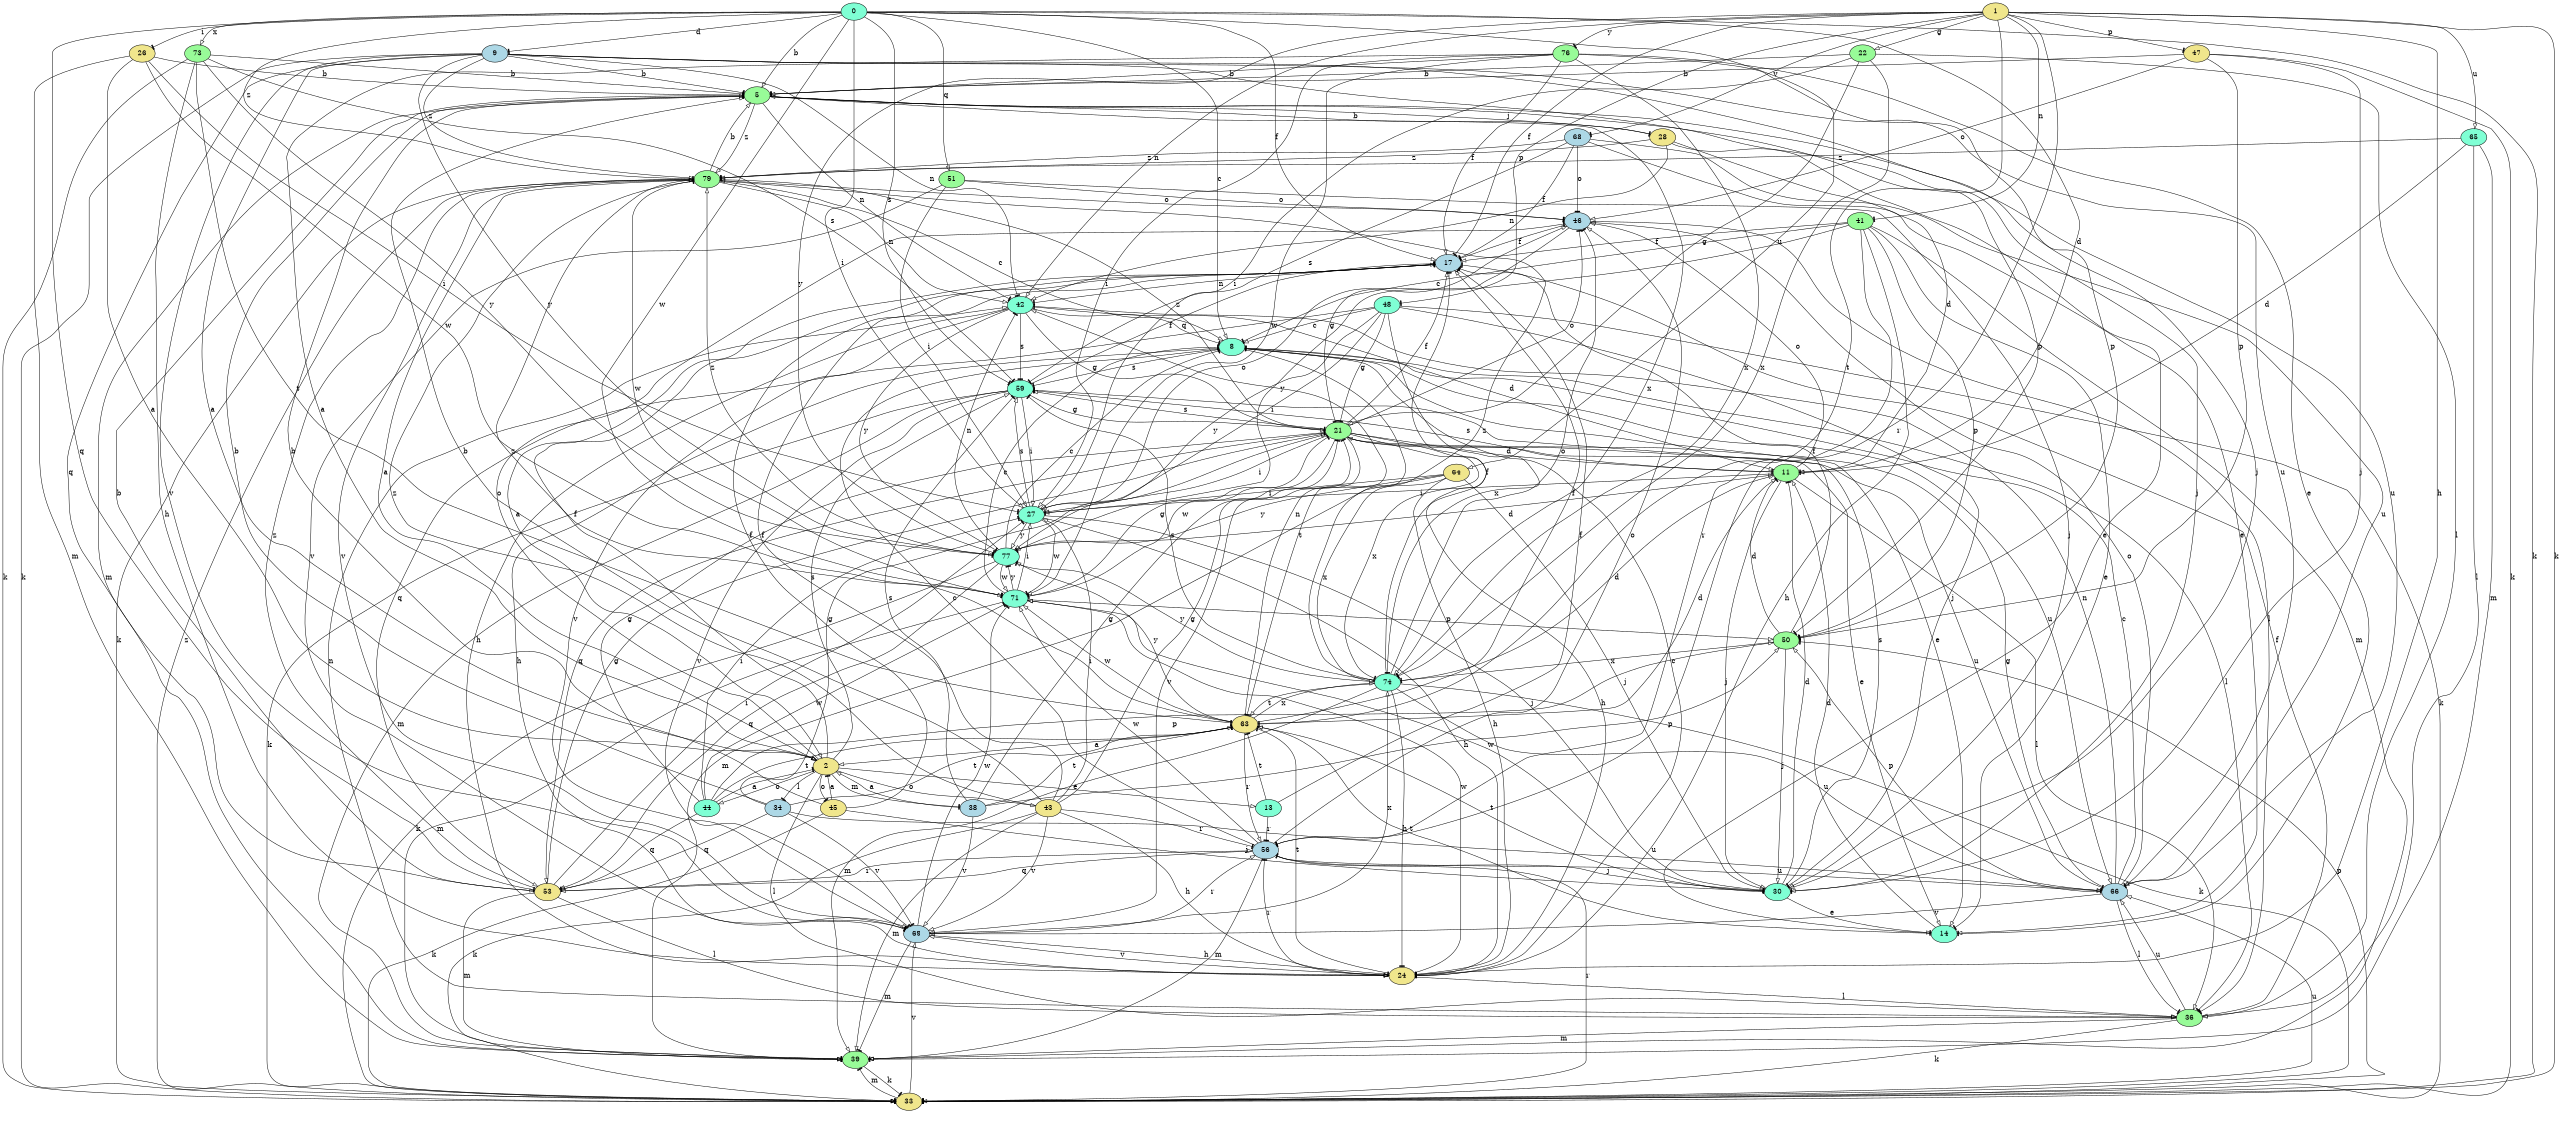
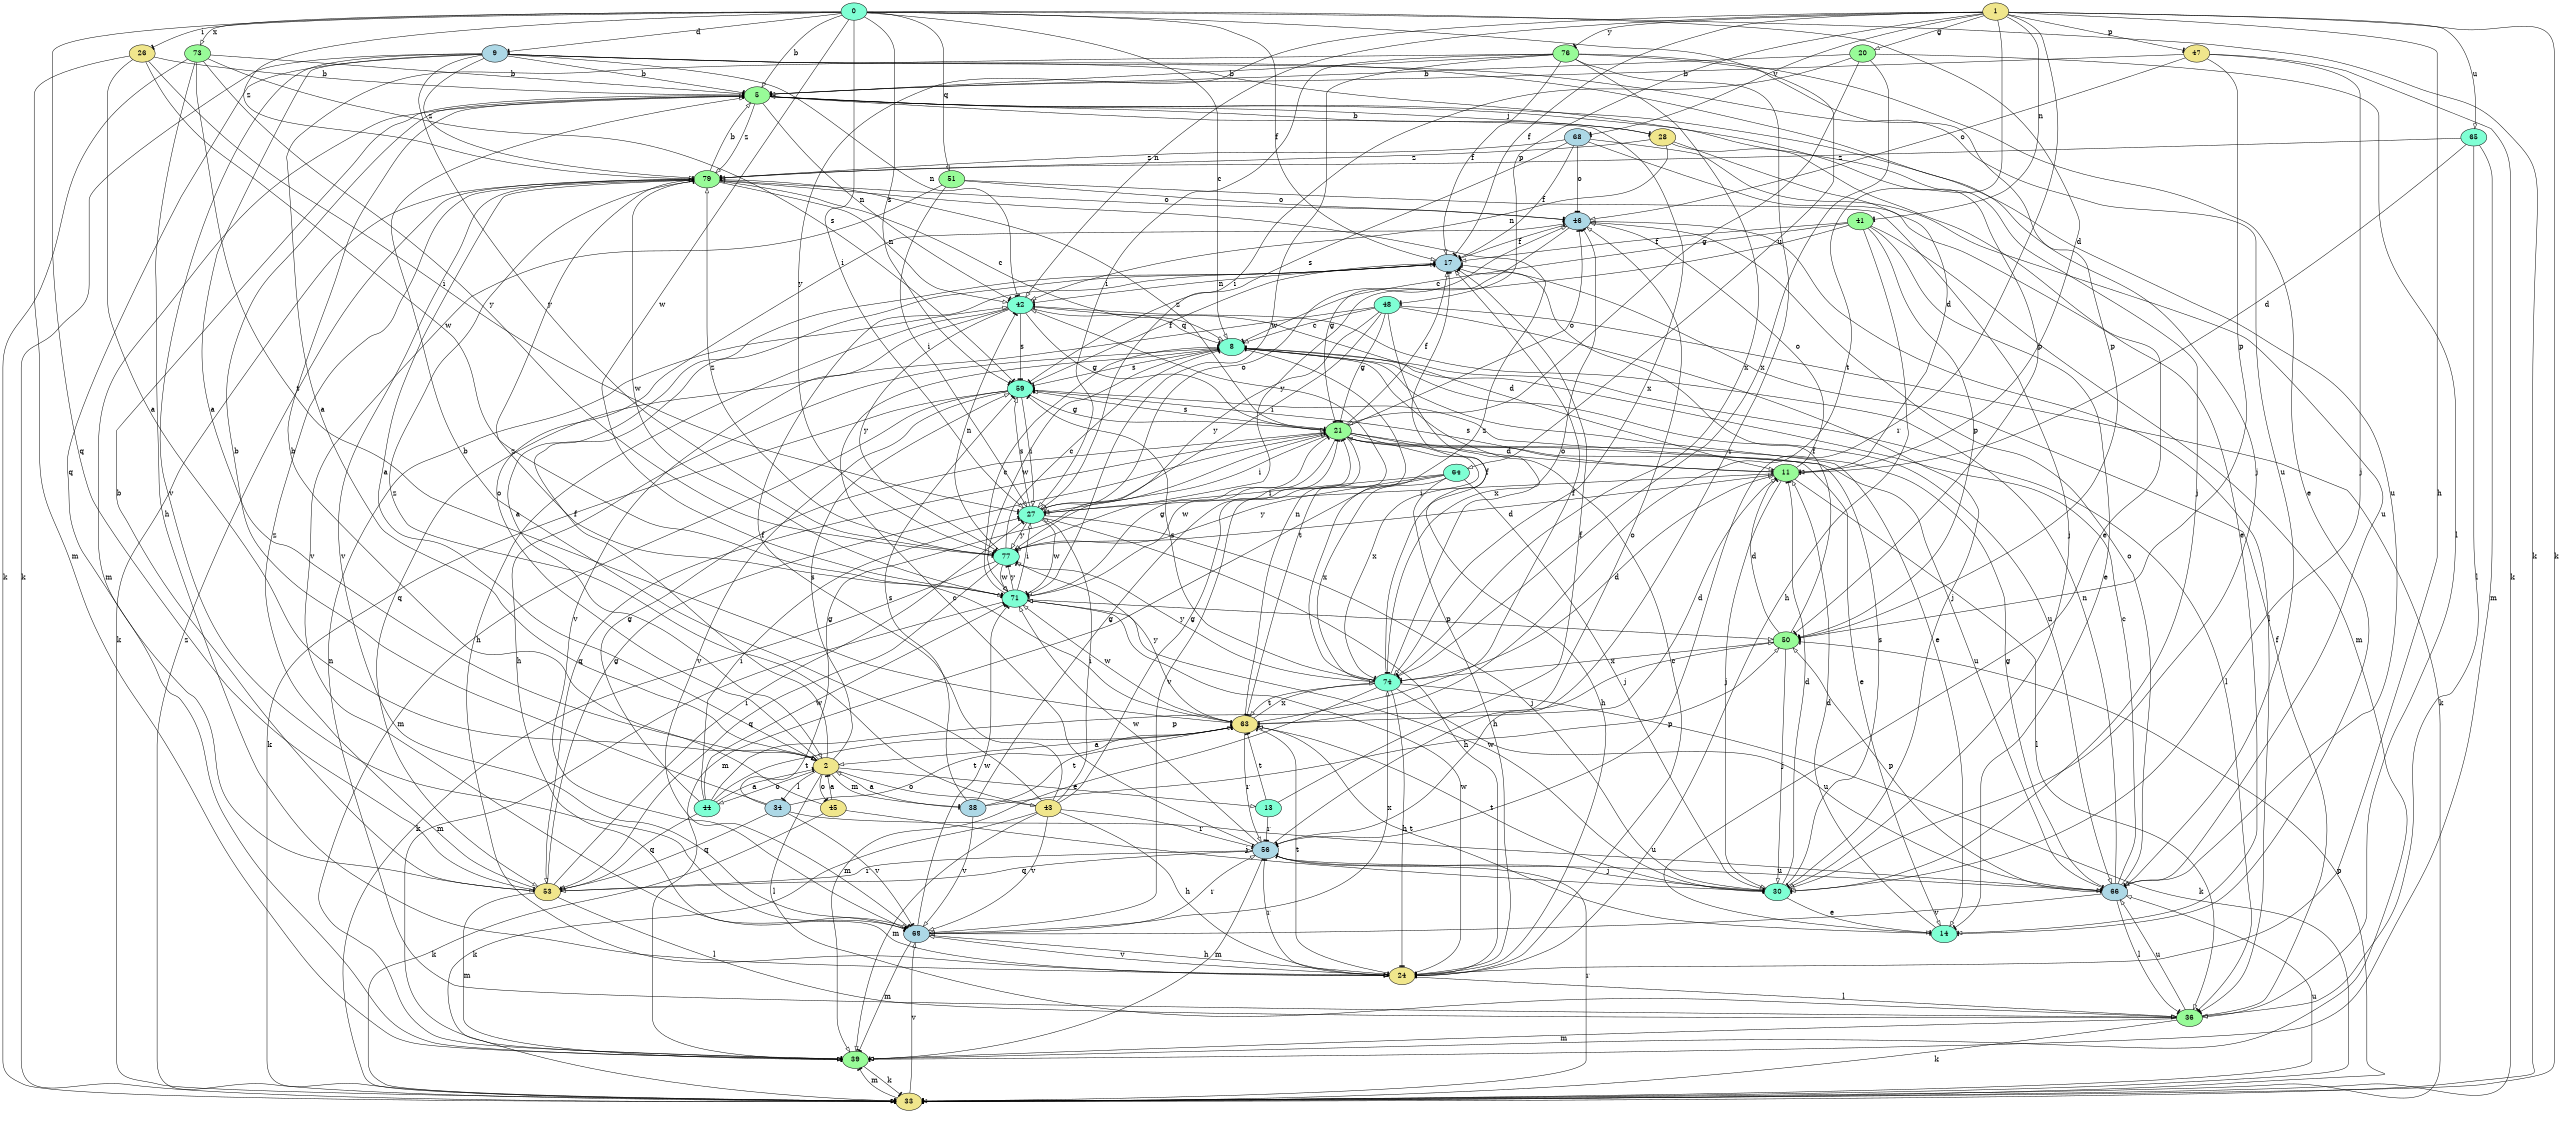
  strict digraph {
    node [fillcolor=aquamarine style=filled]
    edge [arrowhead=onormal]
    5 [fillcolor=palegreen]
    0
    8
    9 [fillcolor=lightblue]
    11 [fillcolor=palegreen]
    17 [fillcolor=lightblue]
    26 [fillcolor=khaki]
    27
    33 [fillcolor=khaki]
    51 [fillcolor=palegreen]
    53 [fillcolor=khaki]
    59
-   64 [fillcolor=khaki]
+   64
    71
    73 [fillcolor=palegreen]
    79 [fillcolor=palegreen]
    42
    28 [fillcolor=khaki]
    30
    39 [fillcolor=palegreen]
    66 [fillcolor=lightblue]
    74
    24 [fillcolor=khaki]
    63 [fillcolor=khaki]
    36 [fillcolor=palegreen]
    14
    77
    2 [fillcolor=khaki]
    50 [fillcolor=palegreen]
    69 [fillcolor=lightblue]
    46 [fillcolor=lightblue]
    56 [fillcolor=lightblue]
    21 [fillcolor=palegreen]
    1 [fillcolor=khaki]
-   20 [fillcolor=palegreen label=22]
+   20 [fillcolor=palegreen]
    41 [fillcolor=palegreen]
    47 [fillcolor=khaki]
    48
    65
    68 [fillcolor=lightblue]
    76 [fillcolor=palegreen]
    13
    34 [fillcolor=lightblue]
    38 [fillcolor=lightblue]
    43 [fillcolor=khaki]
    44
    45 [fillcolor=khaki]
    5 -> 79 [label=z]
    5 -> 42 [arrowhead=tee label=n]
    5 -> 28 [arrowhead=tee label=j]
    5 -> 30 [arrowhead=tee label=j]
    5 -> 39 [label=m]
    5 -> 66 [label=u]
    5 -> 74 [label=x]
    0 -> 5 [label=b]
    0 -> 8 [label=c]
    0 -> 9 [arrowhead=tee label=d]
    0 -> 11 [label=d]
    0 -> 17 [label=f]
    0 -> 26 [arrowhead=tee label=i]
    0 -> 27 [label=i]
    0 -> 33 [arrowhead=tee label=k]
    0 -> 51 [label=q]
    0 -> 53 [arrowhead=tee label=q]
    0 -> 59 [arrowhead=tee label=s]
    0 -> 64 [label=u]
    0 -> 71 [arrowhead=tee label=w]
    0 -> 73 [label=x]
    0 -> 79 [arrowhead=tee label=z]
    8 -> 59 [arrowhead=tee label=s]
+   8 -> 71 [label=w]
    8 -> 66 [label=u]
    8 -> 24 [label=h]
    8 -> 63 [arrowhead=tee label=t]
    8 -> 36 [arrowhead=tee label=l]
    8 -> 14 [label=e]
    9 -> 5 [arrowhead=tee label=b]
    9 -> 33 [label=k]
    9 -> 53 [label=q]
    9 -> 79 [label=z]
    9 -> 42 [arrowhead=tee label=n]
    9 -> 30 [label=j]
    9 -> 66 [label=u]
    9 -> 77 [label=y]
    9 -> 2 [label=a]
    9 -> 50 [arrowhead=tee label=p]
    9 -> 69 [arrowhead=tee label=v]
    11 -> 27 [arrowhead=tee label=i]
    11 -> 59 [arrowhead=tee label=s]
    11 -> 30 [label=j]
    11 -> 36 [label=l]
    11 -> 46 [label=o]
    17 -> 42 [arrowhead=tee label=n]
    17 -> 2 [label=a]
    26 -> 5 [arrowhead=tee label=b]
    26 -> 27 [arrowhead=tee label=i]
    26 -> 71 [arrowhead=tee label=w]
    26 -> 39 [arrowhead=tee label=m]
    26 -> 2 [label=a]
    27 -> 59 [label=s]
    27 -> 71 [arrowhead=tee label=w]
    27 -> 30 [arrowhead=tee label=j]
    27 -> 24 [arrowhead=tee label=h]
    27 -> 77 [label=y]
    27 -> 46 [label=o]
    33 -> 79 [label=z]
    33 -> 39 [arrowhead=tee label=m]
    33 -> 66 [label=u]
    33 -> 50 [arrowhead=tee label=p]
    33 -> 69 [label=v]
    33 -> 56 [arrowhead=tee label=r]
    51 -> 27 [label=i]
    51 -> 30 [label=j]
    51 -> 69 [label=v]
    51 -> 46 [arrowhead=tee label=o]
    53 -> 5 [arrowhead=tee label=b]
    53 -> 27 [arrowhead=tee label=i]
    53 -> 79 [label=z]
    53 -> 39 [arrowhead=tee label=m]
    53 -> 36 [label=l]
    53 -> 56 [label=r]
    53 -> 21 [label=g]
    59 -> 17 [arrowhead=tee label=f]
    59 -> 27 [label=i]
    59 -> 33 [arrowhead=tee label=k]
    59 -> 39 [arrowhead=tee label=m]
    59 -> 69 [arrowhead=tee label=v]
    59 -> 21 [arrowhead=tee label=g]
    64 -> 27 [label=i]
    64 -> 30 [label=j]
    64 -> 39 [label=m]
    64 -> 74 [label=x]
    64 -> 24 [arrowhead=tee label=h]
    64 -> 77 [label=y]
    71 -> 8 [arrowhead=tee label=c]
    71 -> 27 [label=i]
    71 -> 39 [label=m]
    71 -> 77 [arrowhead=tee label=y]
    71 -> 50 [label=p]
    71 -> 21 [arrowhead=tee label=g]
    73 -> 5 [arrowhead=tee label=b]
    73 -> 33 [arrowhead=tee label=k]
    73 -> 59 [arrowhead=tee label=s]
    73 -> 24 [label=h]
    73 -> 63 [arrowhead=tee label=t]
    73 -> 77 [arrowhead=tee label=y]
    79 -> 5 [label=b]
    79 -> 8 [label=c]
    79 -> 33 [arrowhead=tee label=k]
    79 -> 71 [label=w]
    79 -> 42 [label=n]
    79 -> 2 [label=a]
    79 -> 69 [arrowhead=tee label=v]
    79 -> 46 [arrowhead=tee label=o]
    42 -> 8 [arrowhead=tee label=q]
    42 -> 11 [label=d]
    42 -> 59 [arrowhead=tee label=s]
    42 -> 24 [label=h]
    42 -> 77 [arrowhead=tee label=y]
    42 -> 69 [arrowhead=tee label=v]
    42 -> 21 [label=g]
    28 -> 5 [label=b]
    28 -> 11 [label=d]
    28 -> 79 [arrowhead=tee label=z]
    28 -> 42 [label=n]
    28 -> 14 [arrowhead=tee label=e]
    30 -> 11 [arrowhead=tee label=d]
    30 -> 59 [arrowhead=tee label=s]
    30 -> 71 [label=w]
    30 -> 63 [label=t]
    30 -> 14 [label=e]
    39 -> 33 [arrowhead=tee label=k]
    66 -> 8 [arrowhead=tee label=c]
    66 -> 42 [arrowhead=tee label=n]
    66 -> 36 [arrowhead=tee label=l]
    66 -> 50 [label=p]
    66 -> 69 [label=v]
    66 -> 46 [label=o]
    66 -> 21 [label=g]
    74 -> 11 [label=d]
    74 -> 17 [arrowhead=tee label=f]
    74 -> 33 [arrowhead=tee label=k]
    74 -> 59 [arrowhead=tee label=s]
    74 -> 79 [label=z]
    74 -> 39 [label=m]
    74 -> 66 [arrowhead=tee label=u]
    74 -> 24 [arrowhead=tee label=h]
    74 -> 63 [label=t]
    74 -> 77 [arrowhead=tee label=y]
    74 -> 46 [arrowhead=tee label=o]
    24 -> 8 [arrowhead=tee label=c]
    24 -> 71 [label=w]
    24 -> 63 [arrowhead=tee label=t]
    24 -> 36 [label=l]
    24 -> 69 [label=v]
    24 -> 56 [arrowhead=tee label=r]
    63 -> 11 [label=d]
    63 -> 17 [label=f]
    63 -> 71 [label=w]
    63 -> 79 [label=z]
    63 -> 42 [label=n]
    63 -> 74 [label=x]
    63 -> 77 [label=y]
    63 -> 2 [label=a]
    63 -> 56 [label=r]
    36 -> 17 [arrowhead=tee label=f]
    36 -> 33 [arrowhead=tee label=k]
    36 -> 42 [label=n]
    36 -> 39 [label=m]
    36 -> 66 [label=u]
    14 -> 11 [label=d]
    14 -> 63 [label=t]
    77 -> 8 [arrowhead=tee label=c]
    77 -> 11 [label=d]
    77 -> 33 [label=k]
    77 -> 53 [label=q]
    77 -> 71 [label=w]
    77 -> 79 [label=z]
    77 -> 42 [arrowhead=tee label=n]
    2 -> 17 [arrowhead=tee label=f]
    2 -> 59 [label=s]
    2 -> 36 [label=l]
    2 -> 46 [arrowhead=tee label=o]
    2 -> 13 [label=e]
    2 -> 34 [arrowhead=tee label=l]
    2 -> 38 [arrowhead=tee label=m]
    2 -> 43 [label=o]
    2 -> 44 [label=o]
    2 -> 45 [arrowhead=tee label=o]
    50 -> 11 [arrowhead=tee label=d]
    50 -> 17 [arrowhead=tee label=f]
    50 -> 30 [label=j]
    50 -> 74 [arrowhead=tee label=x]
    69 -> 71 [arrowhead=tee label=w]
    69 -> 39 [arrowhead=tee label=m]
    69 -> 74 [label=x]
    69 -> 24 [arrowhead=tee label=h]
    69 -> 56 [label=r]
    46 -> 17 [arrowhead=tee label=f]
    46 -> 36 [arrowhead=tee label=l]
    46 -> 21 [arrowhead=tee label=g]
    56 -> 8 [arrowhead=tee label=c]
    56 -> 53 [label=q]
    56 -> 71 [label=w]
    56 -> 30 [arrowhead=tee label=j]
    56 -> 39 [label=m]
    56 -> 66 [label=u]
    56 -> 46 [label=o]
    21 -> 11 [arrowhead=tee label=d]
    21 -> 17 [label=f]
    21 -> 27 [label=i]
    21 -> 53 [label=q]
    21 -> 59 [label=s]
    21 -> 71 [arrowhead=tee label=w]
    21 -> 79 [label=z]
    21 -> 66 [arrowhead=tee label=u]
    21 -> 74 [arrowhead=tee label=x]
    21 -> 24 [arrowhead=tee label=h]
    21 -> 14 [label=e]
    21 -> 69 [label=v]
    21 -> 46 [arrowhead=tee label=o]
    1 -> 17 [arrowhead=tee label=f]
    1 -> 33 [arrowhead=tee label=k]
    1 -> 42 [label=n]
    1 -> 24 [arrowhead=tee label=h]
    1 -> 63 [arrowhead=tee label=t]
    1 -> 77 [arrowhead=tee label=y]
    1 -> 56 [arrowhead=tee label=r]
    1 -> 20 [label=g]
    1 -> 41 [arrowhead=tee label=n]
    1 -> 47 [arrowhead=tee label=p]
    1 -> 48 [arrowhead=tee label=p]
    1 -> 65 [label=u]
    1 -> 68 [arrowhead=tee label=v]
    1 -> 76 [arrowhead=tee label=y]
    20 -> 5 [arrowhead=tee label=b]
    20 -> 27 [label=i]
    20 -> 74 [arrowhead=tee label=x]
    20 -> 36 [label=l]
    20 -> 21 [label=g]
    41 -> 8 [arrowhead=tee label=c]
    41 -> 17 [label=f]
    41 -> 39 [label=m]
    41 -> 24 [arrowhead=tee label=h]
    41 -> 14 [arrowhead=tee label=e]
    41 -> 77 [arrowhead=tee label=y]
    41 -> 50 [arrowhead=tee label=p]
    47 -> 5 [arrowhead=tee label=b]
    47 -> 33 [label=k]
    47 -> 30 [label=j]
    47 -> 50 [arrowhead=tee label=p]
    47 -> 46 [label=o]
    48 -> 8 [label=c]
    48 -> 27 [label=i]
    48 -> 33 [arrowhead=tee label=k]
    48 -> 53 [label=q]
    48 -> 30 [arrowhead=tee label=j]
    48 -> 74 [arrowhead=tee label=x]
    48 -> 77 [label=y]
    48 -> 21 [arrowhead=tee label=g]
    65 -> 11 [arrowhead=tee label=d]
    65 -> 79 [label=z]
    65 -> 39 [arrowhead=tee label=m]
    65 -> 36 [label=l]
    68 -> 17 [arrowhead=tee label=f]
    68 -> 59 [arrowhead=tee label=s]
    68 -> 79 [arrowhead=tee label=z]
    68 -> 66 [arrowhead=tee label=u]
    68 -> 14 [label=e]
    68 -> 46 [arrowhead=tee label=o]
    76 -> 5 [label=b]
    76 -> 17 [label=f]
    76 -> 27 [label=i]
    76 -> 71 [label=w]
    76 -> 74 [arrowhead=tee label=x]
    76 -> 14 [arrowhead=tee label=e]
    76 -> 2 [label=a]
    76 -> 50 [arrowhead=tee label=p]
-   41 -> 56 [arrowhead=tee label=r]
+   76 -> 56 [arrowhead=tee label=r]
    13 -> 17 [arrowhead=tee label=f]
    13 -> 63 [arrowhead=tee label=t]
    13 -> 56 [arrowhead=tee label=r]
    34 -> 5 [arrowhead=tee label=b]
    34 -> 53 [label=q]
    34 -> 66 [label=u]
    34 -> 63 [arrowhead=tee label=t]
    34 -> 69 [arrowhead=tee label=v]
    34 -> 21 [label=g]
    38 -> 59 [arrowhead=tee label=s]
    38 -> 63 [arrowhead=tee label=t]
    38 -> 2 [label=a]
    38 -> 50 [label=p]
    38 -> 69 [label=v]
    38 -> 21 [arrowhead=tee label=g]
    43 -> 5 [label=b]
    43 -> 17 [label=f]
    43 -> 27 [label=i]
    43 -> 33 [label=k]
    43 -> 79 [arrowhead=tee label=z]
    43 -> 39 [label=m]
    43 -> 24 [label=h]
    43 -> 69 [label=v]
    43 -> 56 [arrowhead=tee label=r]
    43 -> 21 [arrowhead=tee label=g]
    44 -> 27 [arrowhead=tee label=i]
    44 -> 53 [arrowhead=tee label=q]
    44 -> 71 [arrowhead=tee label=w]
    44 -> 63 [label=t]
    44 -> 2 [arrowhead=tee label=a]
    44 -> 50 [label=p]
    44 -> 21 [arrowhead=tee label=g]
    45 -> 5 [label=b]
-   45 -> 17 [arrowhead=tee label=f]
    45 -> 33 [label=k]
    45 -> 30 [arrowhead=tee label=j]
    45 -> 2 [arrowhead=tee label=a]
  }
